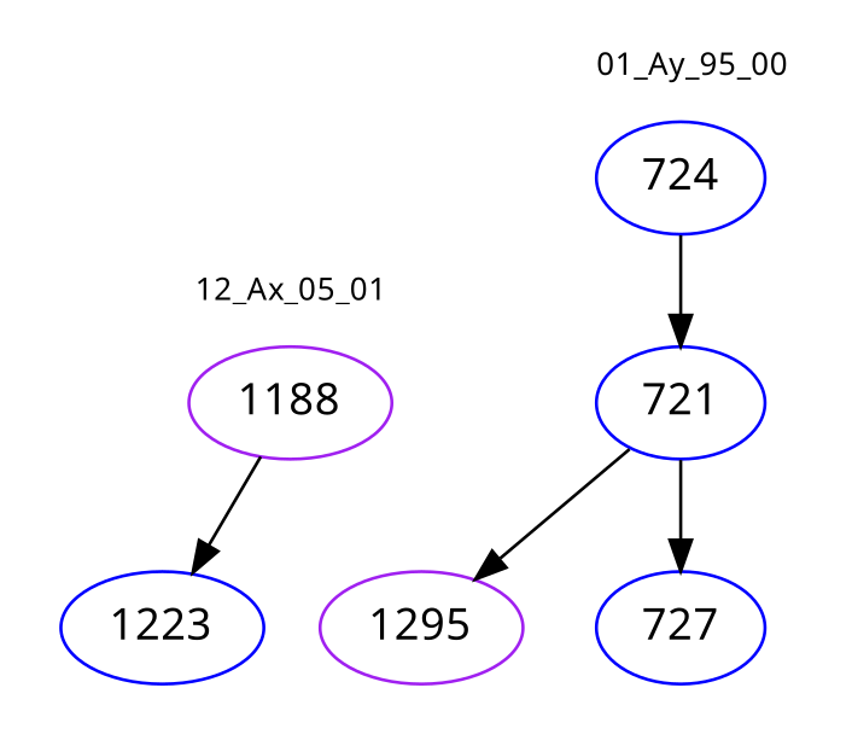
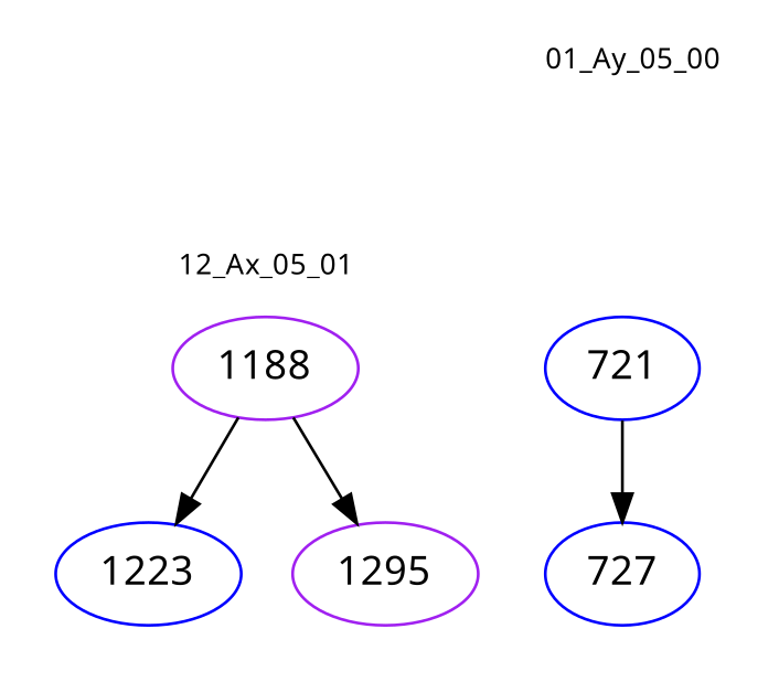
  digraph {
    fontname="Noto Sans"
    node [color=blue fontname="Noto Sans"]
    edge [color=black fontname="Noto Sans"]
    n1 [label=1223]
    n2 [color=purple label=1188]
    n3 [color=purple label=1295]
-   n4 [label=724]
    n5 [label=721]
    n6 [label=727]
    subgraph cluster_1 {
      color=white
      fontsize=10
      label="12_Ax_05_01"
      n1
      n2
      n3
    }
    subgraph cluster_2 {
      color=white
      fontsize=10
-     label="01_Ay_95_00"
-     n4
+     label="01_Ay_05_00"
      n5
      n6
    }
    n2 -> n1
-   n5 -> n3
-   n4 -> n5
+   n2 -> n3
    n5 -> n6
  }
